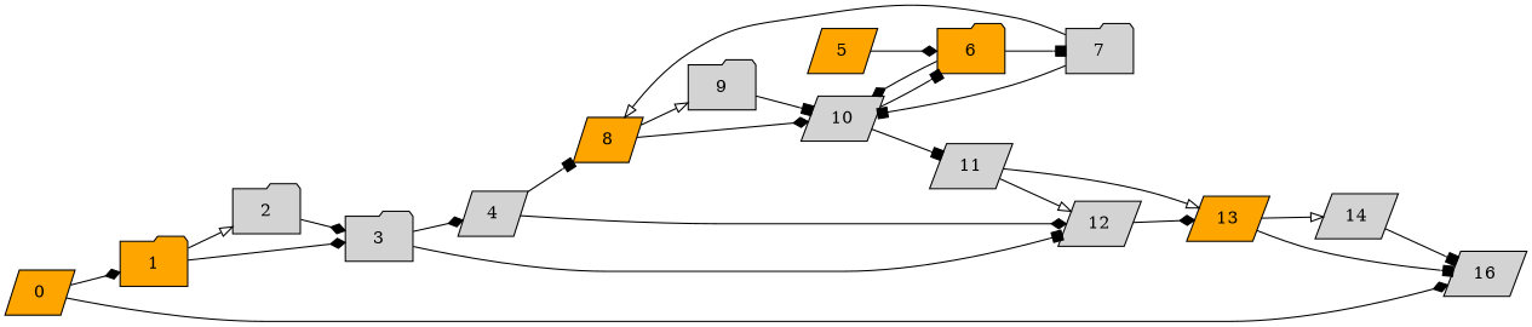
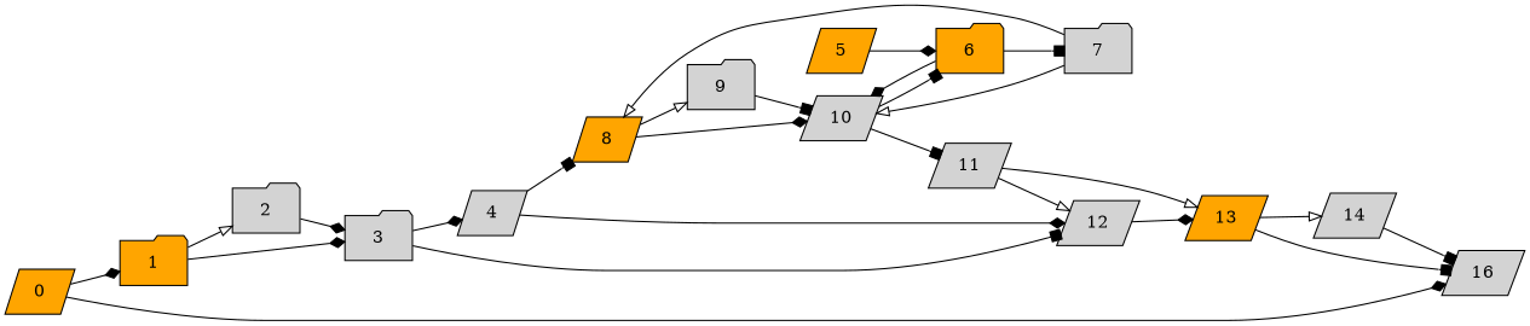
  digraph {
    rankdir=LR
    node [fillcolor=lightgrey shape=parallelogram style=filled]
    edge [arrowhead=diamond]
    0 [fillcolor=orange]
    1 [fillcolor=orange shape=folder]
    n3 [label=16]
    2 [shape=folder]
    3 [shape=folder]
    4
    12
    8 [fillcolor=orange]
    13 [fillcolor=orange]
    5 [fillcolor=orange]
    6 [fillcolor=orange shape=folder]
    7 [shape=folder]
    10
    11
    9 [shape=folder]
    14
    0 -> 1
    0 -> n3
    1 -> 2 [arrowhead=onormal]
    1 -> 3
    2 -> 3
    3 -> 4
    3 -> 12 [arrowhead=box]
    4 -> 12
    4 -> 8 [arrowhead=box]
    12 -> 13
    8 -> 10
    8 -> 9 [arrowhead=onormal]
    13 -> n3 [arrowhead=box]
    13 -> 14 [arrowhead=onormal]
    5 -> 6
    6 -> 7 [arrowhead=box]
    6 -> 10
    7 -> 8 [arrowhead=onormal]
-   7 -> 10 [arrowhead=box]
+   7 -> 10 [arrowhead=onormal]
    10 -> 6 [arrowhead=box]
    10 -> 11 [arrowhead=box]
    11 -> 12 [arrowhead=onormal]
    11 -> 13 [arrowhead=onormal]
    9 -> 10 [arrowhead=box]
    14 -> n3 [arrowhead=box]
  }
